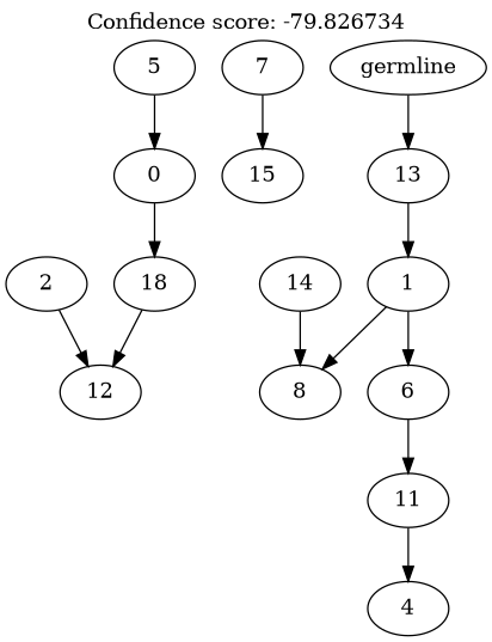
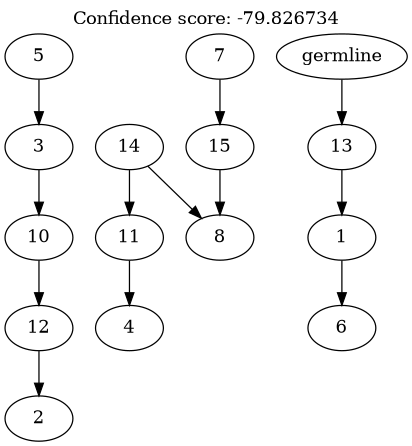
  digraph {
    label="Confidence score: -79.826734"
    labelloc=t
    n1 [label=12]
    n2 [label=2]
-   n3 [label=18]
-   n4 [label=0]
+   n3 [label=10]
+   n4 [label=3]
    n5 [label=5]
    n6 [label=15]
    n7 [label=7]
    n8 [label=11]
    n9 [label=4]
    n10 [label=6]
    n11 [label=8]
    n12 [label=14]
    n13 [label=1]
    n14 [label=13]
    n15 [label=germline]
-   n2 -> n1
+   n1 -> n2
    n3 -> n1
    n4 -> n3
    n5 -> n4
    n7 -> n6
    n8 -> n9
-   n10 -> n8
+   n12 -> n8
    n12 -> n11
    n13 -> n10
-   n13 -> n11
+   n6 -> n11
    n14 -> n13
    n15 -> n14
  }
